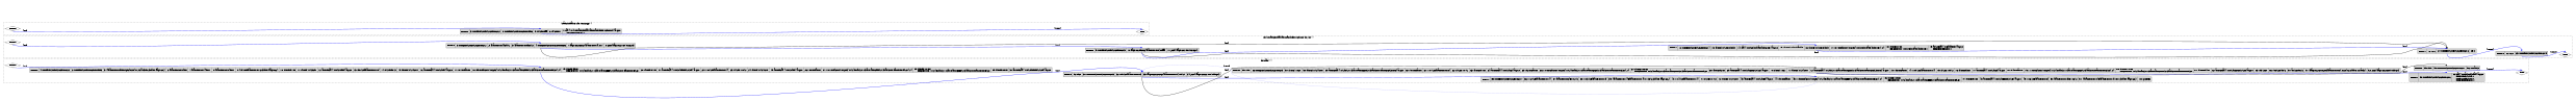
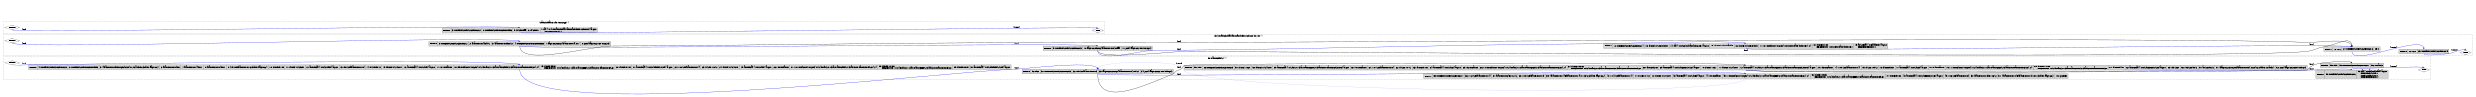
  digraph {
    rankdir=LR
    node [fillcolor=lightgrey shape=record style=filled]
    edge [color=blue constraint=true headport=n style="solid,bold" tailport=s weight=100]
    n1 [fillcolor=white label=ENTRY shape=Mdiamond]
    n2 [label="{ FREQ:0 |\ \ \ \ 4:\ NOTE_INSN_BASIC_BLOCK\ 2\l|\ \ \ \ 2:\ NOTE_INSN_FUNCTION_BEG\l|\ \ \ \ 3:\ \{[frame:DI-0x8]=unspec[0x28]\ 81;scratch=0;clobber\ flags:CC;\}\l|\ \ \ \ 6:\ [frame:DI-0x18]=0\l|\ \ \ \ 7:\ [frame:DI-0x14]=0x1\l|\ \ \ \ 8:\ [frame:DI-0x10]=0x1\l|\ \ \ \ 9:\ \{r97:DI=frame:DI-0x1c;clobber\ flags:CC;\}\l|\ \ \ 10:\ si:DI=r97:DI\l|\ \ \ 11:\ di:DI=`_ZSt3cin'\l|\ \ \ 12:\ ax:DI=call\ [`_ZNSirsERi']\ argc:0\l|\ \ \ 13:\ r98:SI=[frame:DI-0x18]\l|\ \ \ 14:\ si:SI=r98:SI\l|\ \ \ 15:\ di:DI=`_ZSt4cout'\l|\ \ \ 16:\ ax:DI=call\ [`_ZNSolsEi']\ argc:0\l|\ \ \ 17:\ r87:DI=ax:DI\l|\ \ \ 18:\ r99:DI=[const(unspec[`_ZSt4endlIcSt11char_traitsIcEERSt13basic_ostreamIT_T0_ES6_']\ 2)]\l|\ \ \ 19:\ si:DI=r99:DI\l\ \ \ \ \ \ REG_EQUAL\ `_ZSt4endlIcSt11char_traitsIcEERSt13basic_ostreamIT_T0_ES6_'\l|\ \ \ 20:\ di:DI=r87:DI\l|\ \ \ 21:\ ax:DI=call\ [`_ZNSolsEPFRSoS_E']\ argc:0\l|\ \ \ 22:\ r100:SI=[frame:DI-0x14]\l|\ \ \ 23:\ si:SI=r100:SI\l|\ \ \ 24:\ di:DI=`_ZSt4cout'\l|\ \ \ 25:\ ax:DI=call\ [`_ZNSolsEi']\ argc:0\l|\ \ \ 26:\ r88:DI=ax:DI\l|\ \ \ 27:\ r101:DI=[const(unspec[`_ZSt4endlIcSt11char_traitsIcEERSt13basic_ostreamIT_T0_ES6_']\ 2)]\l|\ \ \ 28:\ si:DI=r101:DI\l\ \ \ \ \ \ REG_EQUAL\ `_ZSt4endlIcSt11char_traitsIcEERSt13basic_ostreamIT_T0_ES6_'\l|\ \ \ 29:\ di:DI=r88:DI\l|\ \ \ 30:\ ax:DI=call\ [`_ZNSolsEPFRSoS_E']\ argc:0\l}"]
    n3 [fillcolor=white label=EXIT shape=Mdiamond]
    n4 [label="{ FREQ:0 |\ \ \ 52:\ L52:\l|\ \ \ 31:\ NOTE_INSN_BASIC_BLOCK\ 3\l|\ \ \ 32:\ r89:SI=[frame:DI-0x1c]\l|\ \ \ 33:\ flags:CCGC=cmp([frame:DI-0x10],r89:SI)\l|\ \ \ 34:\ pc=\{(flags:CCGC\>=0)?L55:pc\}\l}"]
    n5 [label="{ FREQ:0 |\ \ \ 35:\ NOTE_INSN_BASIC_BLOCK\ 4\l|\ \ \ 36:\ r102:SI=[frame:DI-0x14]\l|\ \ \ 37:\ [frame:DI-0xc]=r102:SI\l|\ \ \ 38:\ r103:SI=[frame:DI-0x18]\l|\ \ \ 39:\ \{[frame:DI-0x14]=[frame:DI-0x14]+r103:SI;clobber\ flags:CC;\}\l|\ \ \ 40:\ r104:SI=[frame:DI-0x14]\l|\ \ \ 41:\ si:SI=r104:SI\l|\ \ \ 42:\ di:DI=`_ZSt4cout'\l|\ \ \ 43:\ ax:DI=call\ [`_ZNSolsEi']\ argc:0\l|\ \ \ 44:\ r90:DI=ax:DI\l|\ \ \ 45:\ r105:DI=[const(unspec[`_ZSt4endlIcSt11char_traitsIcEERSt13basic_ostreamIT_T0_ES6_']\ 2)]\l|\ \ \ 46:\ si:DI=r105:DI\l\ \ \ \ \ \ REG_EQUAL\ `_ZSt4endlIcSt11char_traitsIcEERSt13basic_ostreamIT_T0_ES6_'\l|\ \ \ 47:\ di:DI=r90:DI\l|\ \ \ 48:\ ax:DI=call\ [`_ZNSolsEPFRSoS_E']\ argc:0\l|\ \ \ 49:\ r106:SI=[frame:DI-0xc]\l|\ \ \ 50:\ [frame:DI-0x18]=r106:SI\l|\ \ \ 51:\ \{[frame:DI-0x10]=[frame:DI-0x10]+0x1;clobber\ flags:CC;\}\l|\ \ 100:\ pc=L52\l}"]
    n6 [label="{ FREQ:0 |\ \ \ 55:\ L55:\l|\ \ \ 56:\ NOTE_INSN_BASIC_BLOCK\ 5\l|\ \ \ 57:\ si:DI=`*.LC0'\l|\ \ \ 58:\ di:DI=`_ZSt4cout'\l|\ \ \ 59:\ ax:DI=call\ [`_ZStlsISt11char_traitsIcEERSt13basic_ostreamIcT_ES5_PKc']\ argc:0\l|\ \ \ 60:\ r91:DI=ax:DI\l|\ \ \ 61:\ r107:SI=[frame:DI-0x18]\l|\ \ \ 62:\ si:SI=r107:SI\l|\ \ \ 63:\ di:DI=r91:DI\l|\ \ \ 64:\ ax:DI=call\ [`_ZNSolsEi']\ argc:0\l|\ \ \ 65:\ r92:DI=ax:DI\l|\ \ \ 66:\ r108:DI=[const(unspec[`_ZSt4endlIcSt11char_traitsIcEERSt13basic_ostreamIT_T0_ES6_']\ 2)]\l|\ \ \ 67:\ si:DI=r108:DI\l\ \ \ \ \ \ REG_EQUAL\ `_ZSt4endlIcSt11char_traitsIcEERSt13basic_ostreamIT_T0_ES6_'\l|\ \ \ 68:\ di:DI=r92:DI\l|\ \ \ 69:\ ax:DI=call\ [`_ZNSolsEPFRSoS_E']\ argc:0\l|\ \ \ 70:\ si:DI=`*.LC1'\l|\ \ \ 71:\ di:DI=`_ZSt4cout'\l|\ \ \ 72:\ ax:DI=call\ [`_ZStlsISt11char_traitsIcEERSt13basic_ostreamIcT_ES5_PKc']\ argc:0\l|\ \ \ 73:\ r93:DI=ax:DI\l|\ \ \ 74:\ r109:SI=[frame:DI-0x14]\l|\ \ \ 75:\ si:SI=r109:SI\l|\ \ \ 76:\ di:DI=r93:DI\l|\ \ \ 77:\ ax:DI=call\ [`_ZNSolsEi']\ argc:0\l|\ \ \ 78:\ r94:DI=ax:DI\l|\ \ \ 79:\ r110:DI=[const(unspec[`_ZSt4endlIcSt11char_traitsIcEERSt13basic_ostreamIT_T0_ES6_']\ 2)]\l|\ \ \ 80:\ si:DI=r110:DI\l\ \ \ \ \ \ REG_EQUAL\ `_ZSt4endlIcSt11char_traitsIcEERSt13basic_ostreamIT_T0_ES6_'\l|\ \ \ 81:\ di:DI=r94:DI\l|\ \ \ 82:\ ax:DI=call\ [`_ZNSolsEPFRSoS_E']\ argc:0\l|\ \ \ 83:\ r95:SI=0\l|\ \ \ 86:\ r96:SI=r95:SI\l|\ \ \ 90:\ ax:SI=r96:SI\l|\ \ \ 91:\ \{flags:CCZ=unspec[[frame:DI-0x8],0x28]\ 82;clobber\ scratch;\}\l|\ \ \ 92:\ pc=\{(flags:CCZ==0)?L95:pc\}\l}"]
    n7 [label="{ FREQ:0 |\ \ \ 98:\ NOTE_INSN_BASIC_BLOCK\ 6\l|\ \ \ 93:\ call\ [`__stack_chk_fail']\ argc:0\l\ \ \ \ \ \ REG_ARGS_SIZE\ 0\l\ \ \ \ \ \ REG_NORETURN\ 0\l\ \ \ \ \ \ REG_EH_REGION\ 0\l}"]
    n8 [label="{ FREQ:0 |\ \ \ 95:\ L95:\l|\ \ \ 99:\ NOTE_INSN_BASIC_BLOCK\ 7\l|\ \ \ 96:\ use\ ax:SI\l}"]
    n9 [fillcolor=white label=ENTRY shape=Mdiamond]
    n10 [label="{ FREQ:0 |\ \ \ \ 5:\ NOTE_INSN_BASIC_BLOCK\ 2\l|\ \ \ \ 2:\ [frame:DI-0x4]=di:SI\l|\ \ \ \ 3:\ [frame:DI-0x8]=si:SI\l|\ \ \ \ 4:\ NOTE_INSN_FUNCTION_BEG\l|\ \ \ \ 7:\ flags:CCZ=cmp([frame:DI-0x4],0x1)\l|\ \ \ \ 8:\ pc=\{(flags:CCZ!=0)?L26:pc\}\l}"]
    n11 [fillcolor=white label=EXIT shape=Mdiamond]
    n12 [label="{ FREQ:0 |\ \ \ \ 9:\ NOTE_INSN_BASIC_BLOCK\ 3\l|\ \ \ 10:\ flags:CCZ=cmp([frame:DI-0x8],0xffff)\l|\ \ \ 11:\ pc=\{(flags:CCZ!=0)?L26:pc\}\l}"]
    n13 [label="{ FREQ:0 |\ \ \ 26:\ L26:\l|\ \ \ 24:\ NOTE_INSN_BASIC_BLOCK\ 6\l|\ \ \ 25:\ 0\l}"]
    n14 [label="{ FREQ:0 |\ \ \ 12:\ NOTE_INSN_BASIC_BLOCK\ 4\l|\ \ \ 13:\ di:DI=`_ZStL8__ioinit'\l|\ \ \ 14:\ call\ [`_ZNSt8ios_base4InitC1Ev']\ argc:0\l|\ \ \ 15:\ dx:DI=`__dso_handle'\l|\ \ \ 16:\ si:DI=`_ZStL8__ioinit'\l|\ \ \ 17:\ r87:DI=[const(unspec[`_ZNSt8ios_base4InitD1Ev']\ 2)]\l|\ \ \ 18:\ di:DI=r87:DI\l\ \ \ \ \ \ REG_EQUAL\ `_ZNSt8ios_base4InitD1Ev'\l|\ \ \ 19:\ ax:SI=call\ [`__cxa_atexit']\ argc:0\l\ \ \ \ \ \ REG_EH_REGION\ 0\l}"]
    n15 [label="{ FREQ:0 |\ \ \ 22:\ L22:\l|\ \ \ 23:\ NOTE_INSN_BASIC_BLOCK\ 5\l}"]
    n16 [fillcolor=white label=ENTRY shape=Mdiamond]
    n17 [label="{ FREQ:0 |\ \ \ \ 3:\ NOTE_INSN_BASIC_BLOCK\ 2\l|\ \ \ \ 2:\ NOTE_INSN_FUNCTION_BEG\l|\ \ \ \ 5:\ si:SI=0xffff\l|\ \ \ \ 6:\ di:SI=0x1\l|\ \ \ \ 7:\ call\ [`_Z41__static_initialization_and_destruction_0ii']\ argc:0\l\ \ \ \ \ \ REG_EH_REGION\ 0\l}"]
    n18 [fillcolor=white label=EXIT shape=Mdiamond]
    subgraph cluster_1 {
      color=black
-     label="int main() ()"
+     label="int traitsIcEERSt() ()"
      style=dashed
      n1
      n2
      n3
      n4
      n5
      n6
      n7
      n8
    }
    subgraph cluster_2 {
      color=black
      label="void __static_initialization_and_destruction_0(int, int) ()"
      style=dashed
      n9
      n10
      n11
      n12
      n13
      n14
      n15
    }
    subgraph cluster_3 {
      color=black
      label="(static initializers for test2.cpp) ()"
      style=dashed
      n16
      n17
      n18
    }
    n1 -> n2 [label="[0%]"]
    n1 -> n3 [style=invis color="" weight=""]
    n2 -> n4 [label="[0%]"]
    n4 -> n5 [label="[0%]"]
    n4 -> n6 [color=black label="[0%]" weight=10]
    n5 -> n4 [constraint=false label="[100%]" style="dotted,bold" weight=10]
    n6 -> n7 [label="[0%]"]
    n6 -> n8 [color=black label="[0%]" weight=10]
    n8 -> n3 [label="[100%]"]
    n9 -> n10 [label="[0%]"]
    n9 -> n11 [style=invis color="" weight=""]
    n10 -> n12 [label="[0%]"]
    n10 -> n13 [color=black label="[0%]" weight=10]
    n12 -> n13 [color=black label="[0%]" weight=10]
    n12 -> n14 [label="[0%]"]
    n13 -> n15 [label="[100%]"]
    n14 -> n13 [label="[0%]"]
    n15 -> n11 [label="[100%]"]
    n16 -> n17 [label="[0%]"]
    n16 -> n18 [style=invis color="" weight=""]
    n17 -> n18 [label="[100%]"]
  }
